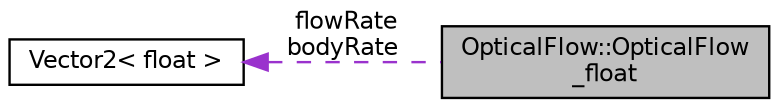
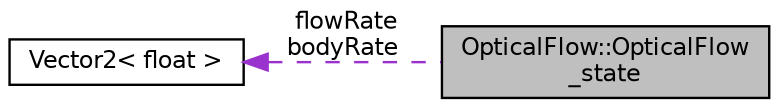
  digraph {
    rankdir=LR
    node [color=black fontname=Helvetica fontsize=10 shape=record style=filled]
-   n1 [fillcolor=grey75 fontcolor=black height=0.2 label="OpticalFlow::OpticalFlow\l_float" width=0.4]
+   n1 [fillcolor=grey75 fontcolor=black height=0.2 label="OpticalFlow::OpticalFlow\l_state" width=0.4]
    n2 [fillcolor=white height=0.2 label="Vector2\< float \>" width=0.4]
    n2 -> n1 [color=darkorchid3 dir=back fontname=Helvetica fontsize=10 label=" flowRate\nbodyRate" labelfontname=Helvetica labelfontsize=10 style=dashed]
  }
